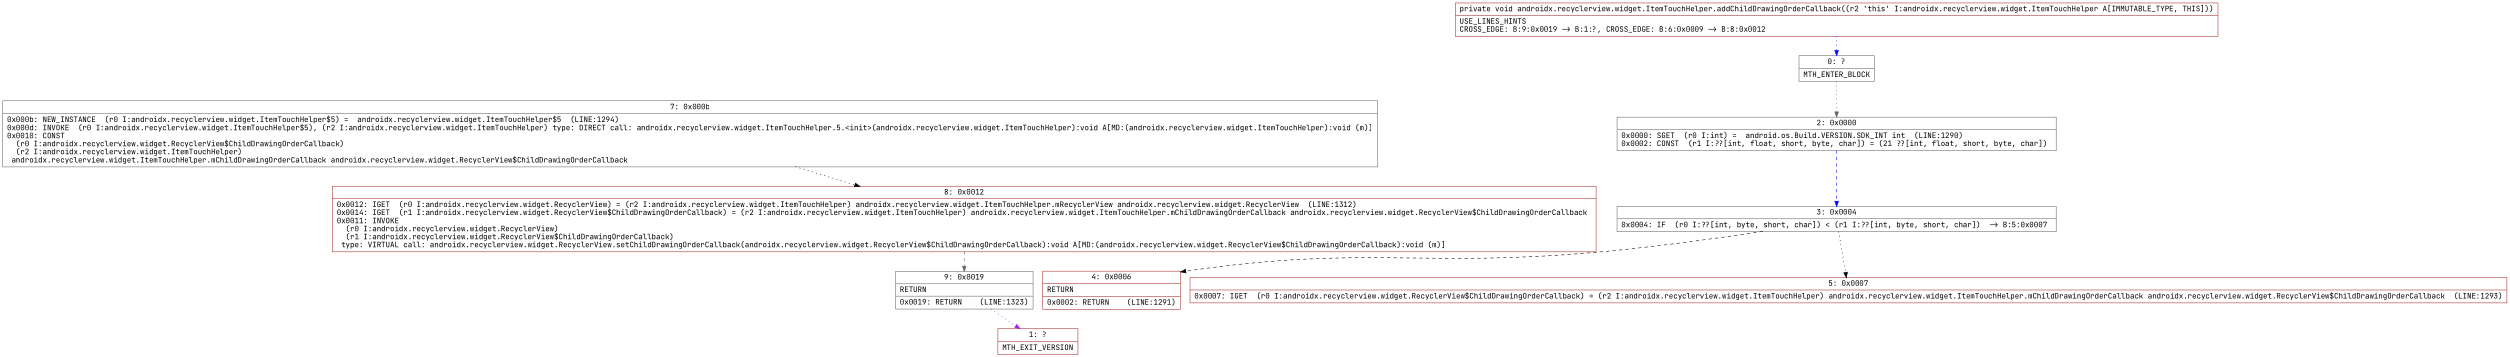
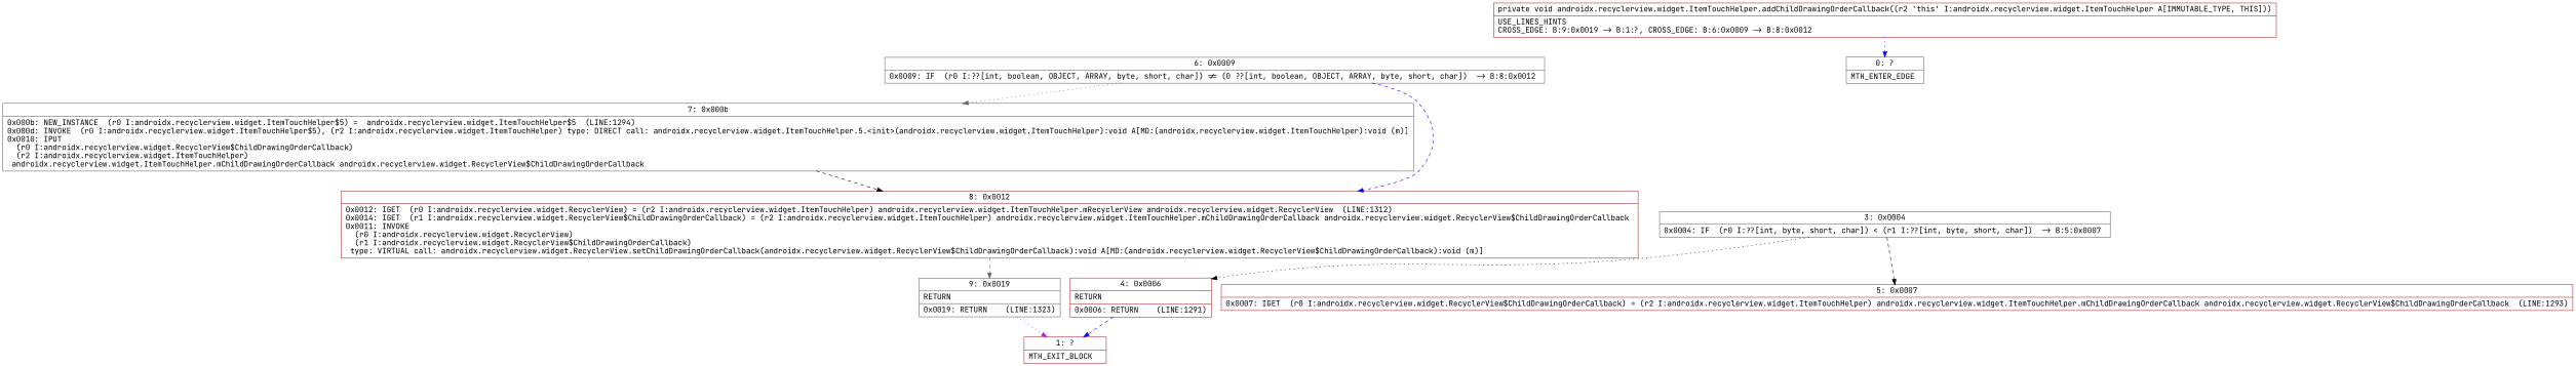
  digraph {
    fontname="JetBrains Mono"
    node [color=gray40 fontname="JetBrains Mono" shape=record]
    edge [color=blue fontname="JetBrains Mono" style=dotted]
-   n1 [label="{0\:\ ?|MTH_ENTER_BLOCK\l}"]
-   n2 [label="{2\:\ 0x0000|0x0000: SGET  (r0 I:int) =  android.os.Build.VERSION.SDK_INT int  (LINE:1290)\l0x0002: CONST  (r1 I:??[int, float, short, byte, char]) = (21 ??[int, float, short, byte, char]) \l}"]
+   n1 [label="{0\:\ ?|MTH_ENTER_EDGE\l}"]
    n3 [label="{3\:\ 0x0004|0x0004: IF  (r0 I:??[int, byte, short, char]) \< (r1 I:??[int, byte, short, char])  \-\> B:5:0x0007 \l}"]
-   n4 [color=brown label="{4\:\ 0x0006|RETURN\l|0x0002: RETURN    (LINE:1291)\l}"]
+   n4 [color=brown label="{4\:\ 0x0006|RETURN\l|0x0006: RETURN    (LINE:1291)\l}"]
    n5 [color=brown label="{5\:\ 0x0007|0x0007: IGET  (r0 I:androidx.recyclerview.widget.RecyclerView$ChildDrawingOrderCallback) = (r2 I:androidx.recyclerview.widget.ItemTouchHelper) androidx.recyclerview.widget.ItemTouchHelper.mChildDrawingOrderCallback androidx.recyclerview.widget.RecyclerView$ChildDrawingOrderCallback  (LINE:1293)\l}"]
-   n6 [color=brown label="{1\:\ ?|MTH_EXIT_VERSION\l}"]
-   n8 [label="{7\:\ 0x000b|0x000b: NEW_INSTANCE  (r0 I:androidx.recyclerview.widget.ItemTouchHelper$5) =  androidx.recyclerview.widget.ItemTouchHelper$5  (LINE:1294)\l0x000d: INVOKE  (r0 I:androidx.recyclerview.widget.ItemTouchHelper$5), (r2 I:androidx.recyclerview.widget.ItemTouchHelper) type: DIRECT call: androidx.recyclerview.widget.ItemTouchHelper.5.\<init\>(androidx.recyclerview.widget.ItemTouchHelper):void A[MD:(androidx.recyclerview.widget.ItemTouchHelper):void (m)]\l0x0010: CONST  \l  (r0 I:androidx.recyclerview.widget.RecyclerView$ChildDrawingOrderCallback)\l  (r2 I:androidx.recyclerview.widget.ItemTouchHelper)\l androidx.recyclerview.widget.ItemTouchHelper.mChildDrawingOrderCallback androidx.recyclerview.widget.RecyclerView$ChildDrawingOrderCallback \l}"]
+   n6 [color=brown label="{1\:\ ?|MTH_EXIT_BLOCK\l}"]
+   n7 [label="{6\:\ 0x0009|0x0009: IF  (r0 I:??[int, boolean, OBJECT, ARRAY, byte, short, char]) != (0 ??[int, boolean, OBJECT, ARRAY, byte, short, char])  \-\> B:8:0x0012 \l}"]
+   n8 [label="{7\:\ 0x000b|0x000b: NEW_INSTANCE  (r0 I:androidx.recyclerview.widget.ItemTouchHelper$5) =  androidx.recyclerview.widget.ItemTouchHelper$5  (LINE:1294)\l0x000d: INVOKE  (r0 I:androidx.recyclerview.widget.ItemTouchHelper$5), (r2 I:androidx.recyclerview.widget.ItemTouchHelper) type: DIRECT call: androidx.recyclerview.widget.ItemTouchHelper.5.\<init\>(androidx.recyclerview.widget.ItemTouchHelper):void A[MD:(androidx.recyclerview.widget.ItemTouchHelper):void (m)]\l0x0010: IPUT  \l  (r0 I:androidx.recyclerview.widget.RecyclerView$ChildDrawingOrderCallback)\l  (r2 I:androidx.recyclerview.widget.ItemTouchHelper)\l androidx.recyclerview.widget.ItemTouchHelper.mChildDrawingOrderCallback androidx.recyclerview.widget.RecyclerView$ChildDrawingOrderCallback \l}"]
    n9 [color=brown label="{8\:\ 0x0012|0x0012: IGET  (r0 I:androidx.recyclerview.widget.RecyclerView) = (r2 I:androidx.recyclerview.widget.ItemTouchHelper) androidx.recyclerview.widget.ItemTouchHelper.mRecyclerView androidx.recyclerview.widget.RecyclerView  (LINE:1312)\l0x0014: IGET  (r1 I:androidx.recyclerview.widget.RecyclerView$ChildDrawingOrderCallback) = (r2 I:androidx.recyclerview.widget.ItemTouchHelper) androidx.recyclerview.widget.ItemTouchHelper.mChildDrawingOrderCallback androidx.recyclerview.widget.RecyclerView$ChildDrawingOrderCallback \l0x0011: INVOKE  \l  (r0 I:androidx.recyclerview.widget.RecyclerView)\l  (r1 I:androidx.recyclerview.widget.RecyclerView$ChildDrawingOrderCallback)\l type: VIRTUAL call: androidx.recyclerview.widget.RecyclerView.setChildDrawingOrderCallback(androidx.recyclerview.widget.RecyclerView$ChildDrawingOrderCallback):void A[MD:(androidx.recyclerview.widget.RecyclerView$ChildDrawingOrderCallback):void (m)]\l}"]
    n10 [label="{9\:\ 0x0019|RETURN\l|0x0019: RETURN    (LINE:1323)\l}"]
    n11 [color=brown label="{private void androidx.recyclerview.widget.ItemTouchHelper.addChildDrawingOrderCallback((r2 'this' I:androidx.recyclerview.widget.ItemTouchHelper A[IMMUTABLE_TYPE, THIS]))  | USE_LINES_HINTS\lCROSS_EDGE: B:9:0x0019 \-\> B:1:?, CROSS_EDGE: B:6:0x0009 \-\> B:8:0x0012\l}"]
-   n1 -> n2 [color=gray40]
-   n2 -> n3 [style=dashed]
-   n3 -> n4 [color=black style=dashed]
-   n3 -> n5 [color=black]
-   n8 -> n9 [color=black]
+   n3 -> n4 [color=black]
+   n3 -> n5 [color=black style=dashed]
+   n4 -> n6 [style=dashed]
+   n7 -> n8 [color=gray40]
+   n7 -> n9 [style=dashed]
+   n8 -> n9 [color=black style=dashed]
    n9 -> n10 [color=gray40 style=dashed]
    n10 -> n6 [color=purple]
    n11 -> n1
  }
